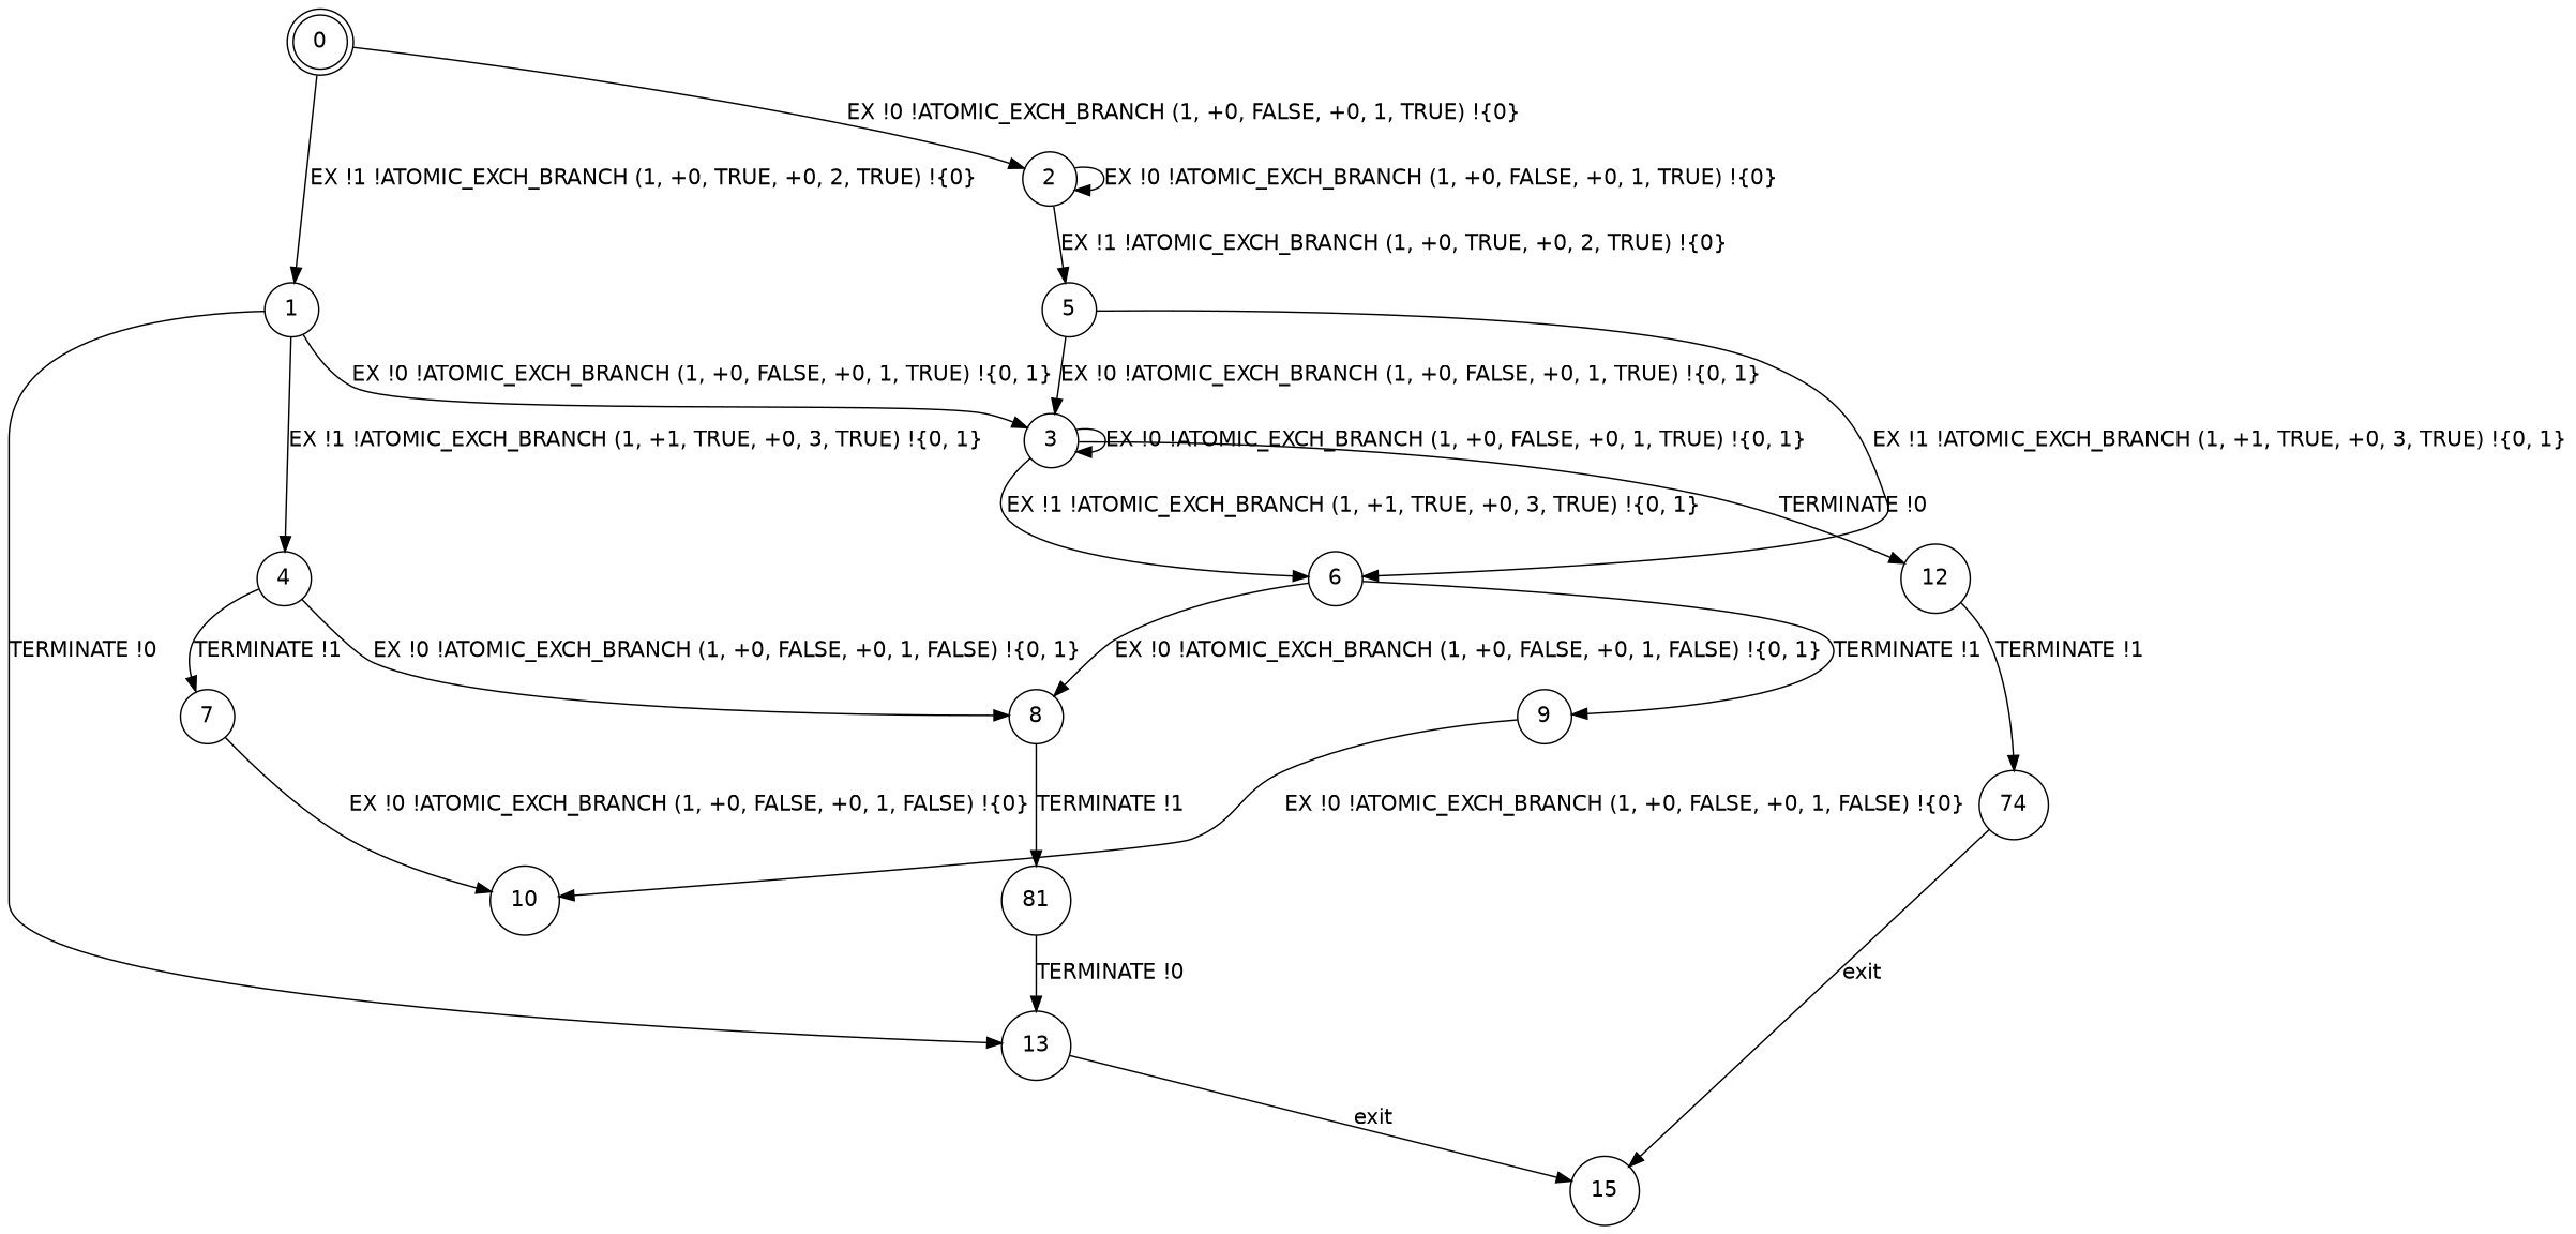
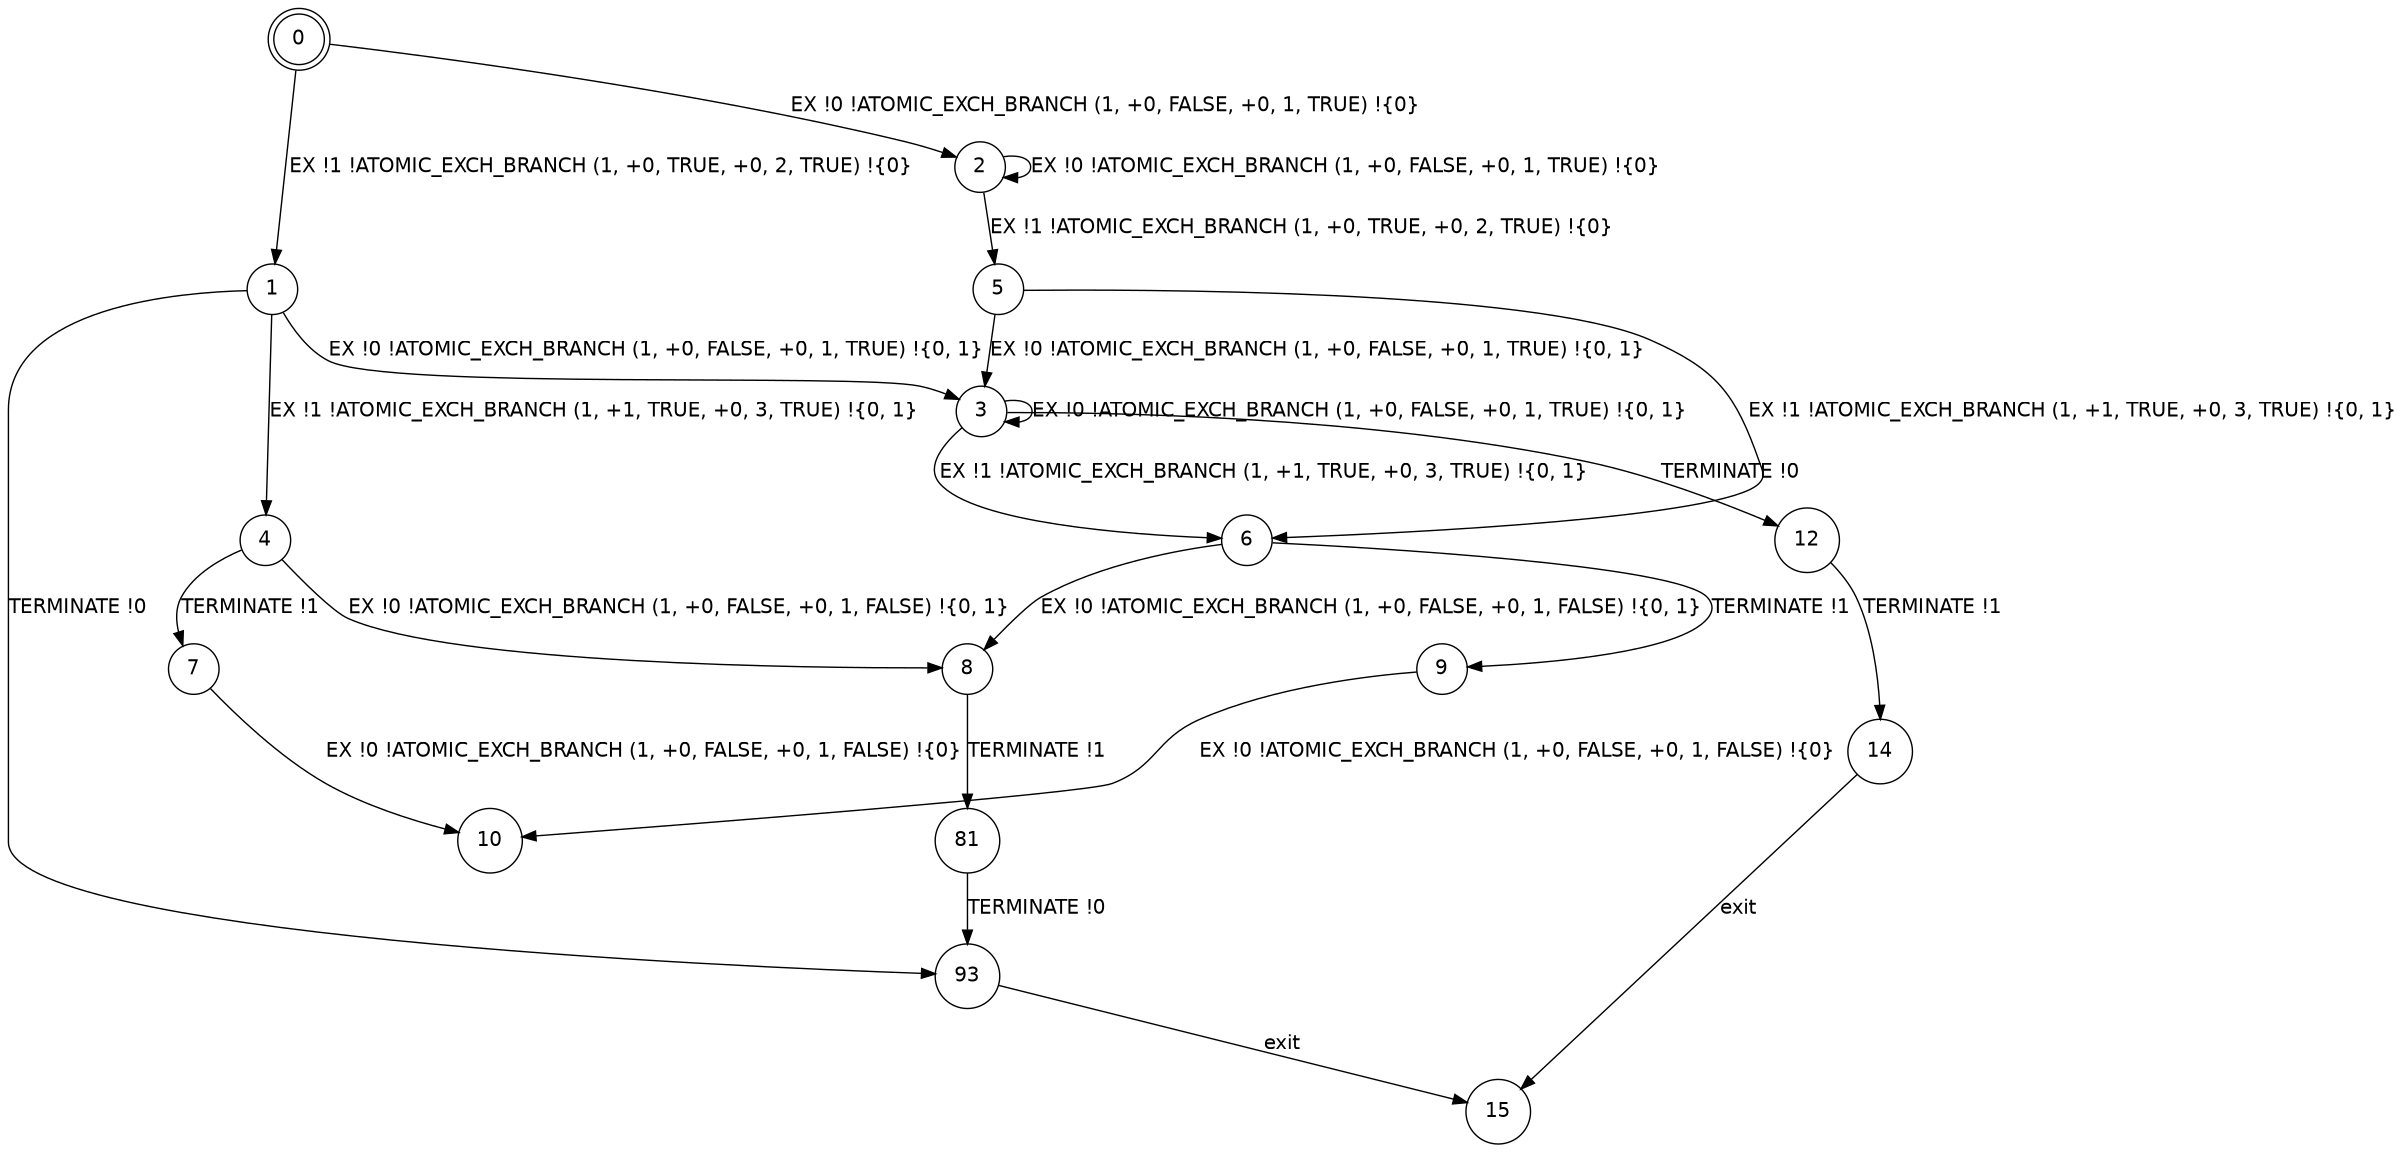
  digraph {
    fontname="DejaVu Sans"
    node [fontname="DejaVu Sans" shape=circle]
    edge [fontname="DejaVu Sans"]
    0 [peripheries=2]
    1
    2
    3
    4
-   13
+   13 [label=93]
    5
    6
    12
    7
    8
    9
    10
    n14 [label=81]
-   14 [label=74]
+   14
    15
    0 -> 1 [label="EX !1 !ATOMIC_EXCH_BRANCH (1, +0, TRUE, +0, 2, TRUE) !{0}"]
    0 -> 2 [label="EX !0 !ATOMIC_EXCH_BRANCH (1, +0, FALSE, +0, 1, TRUE) !{0}"]
    1 -> 3 [label="EX !0 !ATOMIC_EXCH_BRANCH (1, +0, FALSE, +0, 1, TRUE) !{0, 1}"]
    1 -> 4 [label="EX !1 !ATOMIC_EXCH_BRANCH (1, +1, TRUE, +0, 3, TRUE) !{0, 1}"]
    1 -> 13 [label="TERMINATE !0"]
    2 -> 2 [label="EX !0 !ATOMIC_EXCH_BRANCH (1, +0, FALSE, +0, 1, TRUE) !{0}"]
    2 -> 5 [label="EX !1 !ATOMIC_EXCH_BRANCH (1, +0, TRUE, +0, 2, TRUE) !{0}"]
    3 -> 3 [label="EX !0 !ATOMIC_EXCH_BRANCH (1, +0, FALSE, +0, 1, TRUE) !{0, 1}"]
    3 -> 6 [label="EX !1 !ATOMIC_EXCH_BRANCH (1, +1, TRUE, +0, 3, TRUE) !{0, 1}"]
    3 -> 12 [label="TERMINATE !0"]
    4 -> 7 [label="TERMINATE !1"]
    4 -> 8 [label="EX !0 !ATOMIC_EXCH_BRANCH (1, +0, FALSE, +0, 1, FALSE) !{0, 1}"]
    13 -> 15 [label=exit]
    5 -> 3 [label="EX !0 !ATOMIC_EXCH_BRANCH (1, +0, FALSE, +0, 1, TRUE) !{0, 1}"]
    5 -> 6 [label="EX !1 !ATOMIC_EXCH_BRANCH (1, +1, TRUE, +0, 3, TRUE) !{0, 1}"]
    6 -> 8 [label="EX !0 !ATOMIC_EXCH_BRANCH (1, +0, FALSE, +0, 1, FALSE) !{0, 1}"]
    6 -> 9 [label="TERMINATE !1"]
    12 -> 14 [label="TERMINATE !1"]
    7 -> 10 [label="EX !0 !ATOMIC_EXCH_BRANCH (1, +0, FALSE, +0, 1, FALSE) !{0}"]
    8 -> n14 [label="TERMINATE !1"]
    9 -> 10 [label="EX !0 !ATOMIC_EXCH_BRANCH (1, +0, FALSE, +0, 1, FALSE) !{0}"]
    n14 -> 13 [label="TERMINATE !0"]
    14 -> 15 [label=exit]
  }
